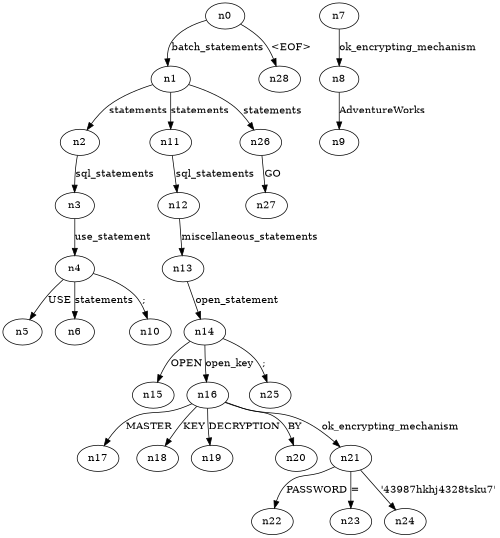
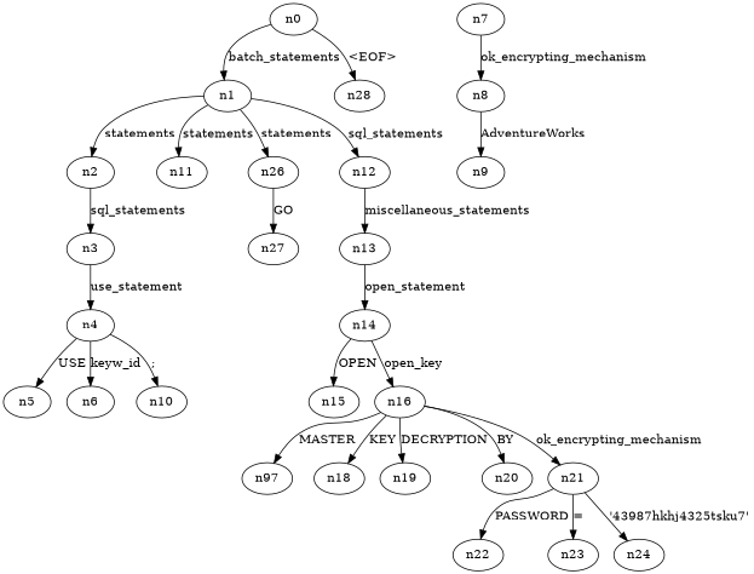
  digraph {
    n0
    n1
    n28
    n2
    n11
    n26
    n3
    n12
    n27
    n4
    n5
    n6
    n10
    n7
    n8
    n9
    n13
    n14
    n15
    n16
-   n25
-   n17
+   n17 [label=n97]
    n18
    n19
    n20
    n21
    n22
    n23
    n24
    n0 -> n1 [label=batch_statements]
    n0 -> n28 [label="<EOF>"]
    n1 -> n2 [label=statements]
    n1 -> n11 [label=statements]
    n1 -> n26 [label=statements]
    n2 -> n3 [label=sql_statements]
-   n11 -> n12 [label=sql_statements]
+   n1 -> n12 [label=sql_statements]
    n26 -> n27 [label=GO]
    n3 -> n4 [label=use_statement]
    n12 -> n13 [label=miscellaneous_statements]
    n4 -> n5 [label=USE]
-   n4 -> n6 [label=statements]
+   n4 -> n6 [label=keyw_id]
    n4 -> n10 [label=";"]
    n7 -> n8 [label=ok_encrypting_mechanism]
    n8 -> n9 [label=AdventureWorks]
    n13 -> n14 [label=open_statement]
    n14 -> n15 [label=OPEN]
    n14 -> n16 [label=open_key]
-   n14 -> n25 [label=";"]
    n16 -> n17 [label=MASTER]
    n16 -> n18 [label=KEY]
    n16 -> n19 [label=DECRYPTION]
    n16 -> n20 [label=BY]
    n16 -> n21 [label=ok_encrypting_mechanism]
    n21 -> n22 [label=PASSWORD]
    n21 -> n23 [label="="]
-   n21 -> n24 [label="'43987hkhj4328tsku7'"]
+   n21 -> n24 [label="'43987hkhj4325tsku7'"]
  }
